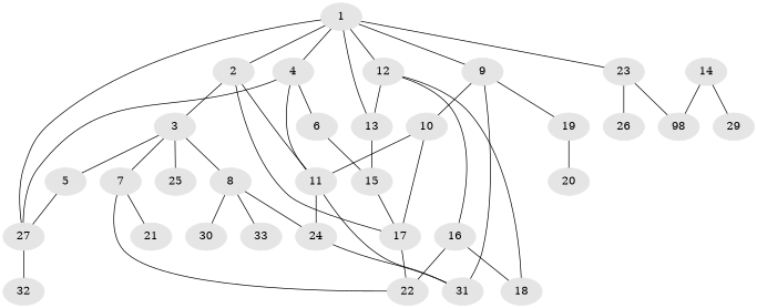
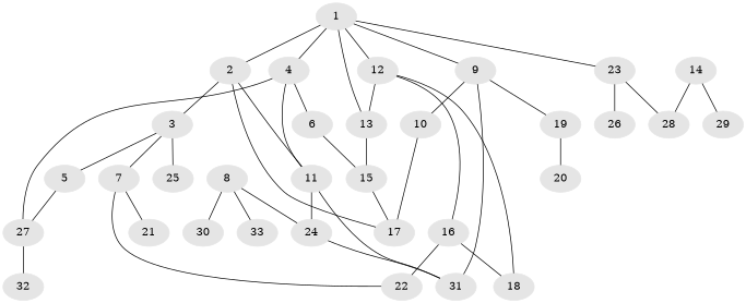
  graph {
    node [color=gray90 style=filled]
    edge [weight=1.0]
    1
    2
    4
    9
    12
    13
    23
    27
    3
    11
    17
    6
    10
    19
    31
    16
    18
    15
-   28 [label=98]
+   28
    26
    32
    5
    7
    8
    25
    24
    22
    21
    30
    33
    20
    14
    29
    1 -- 2
    1 -- 4
    1 -- 9
    1 -- 12
    1 -- 13
    1 -- 23
-   1 -- 27
    2 -- 3
    2 -- 11
    2 -- 17
    4 -- 27
    4 -- 11
    4 -- 6
    9 -- 10
    9 -- 19
    9 -- 31
    12 -- 13 [weight=2.0]
    12 -- 16
    12 -- 18
    13 -- 15
    23 -- 28
    23 -- 26
    27 -- 32
    3 -- 5
    3 -- 7
-   3 -- 8
    3 -- 25
    11 -- 31
    11 -- 24
-   17 -- 22
    6 -- 15
-   10 -- 11
    10 -- 17
    19 -- 20 [weight=2.0]
    16 -- 18
    16 -- 22 [weight=3.0]
    15 -- 17
    5 -- 27
    7 -- 22
    7 -- 21
    8 -- 24
    8 -- 30
    8 -- 33
    24 -- 31
    14 -- 28
    14 -- 29
  }
